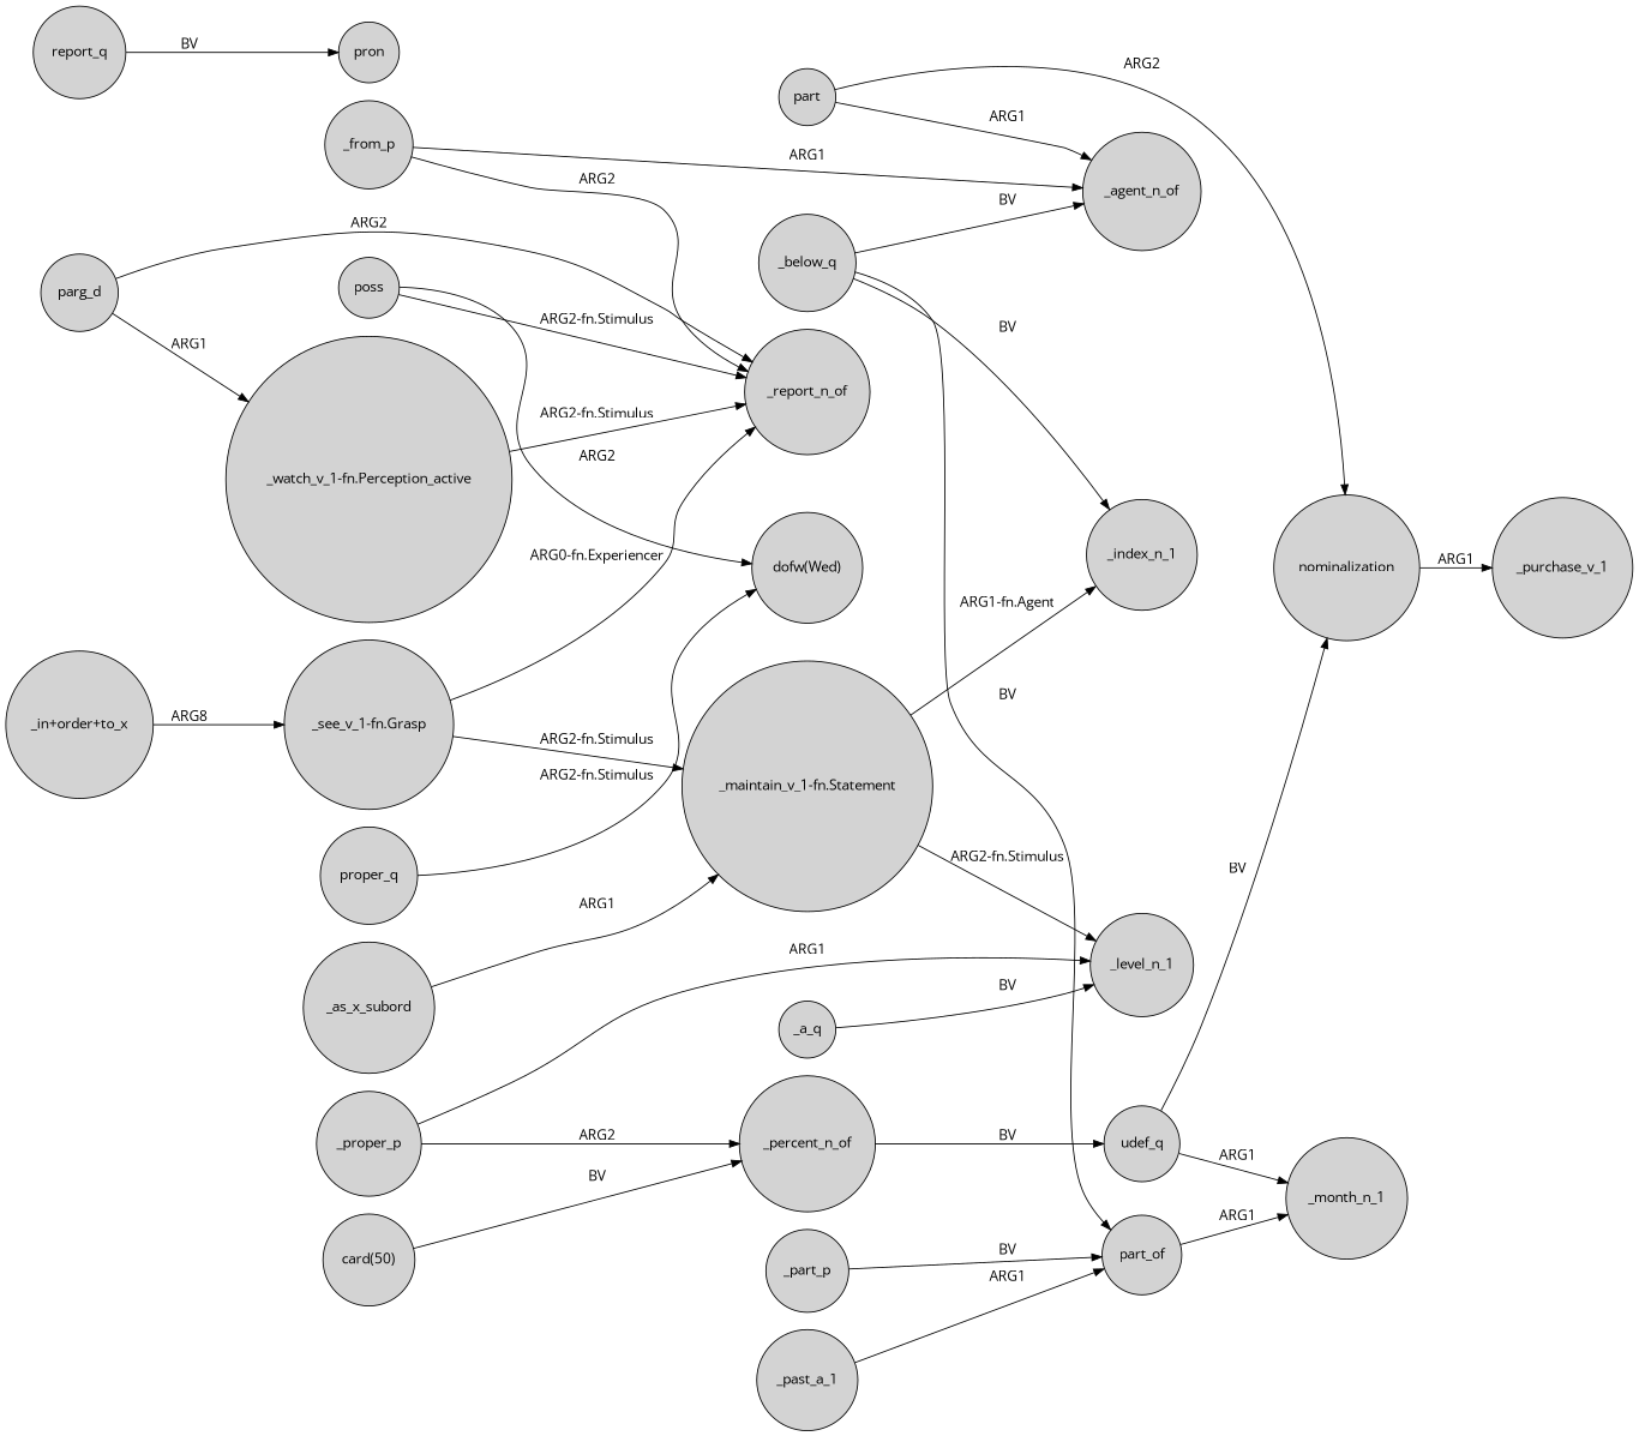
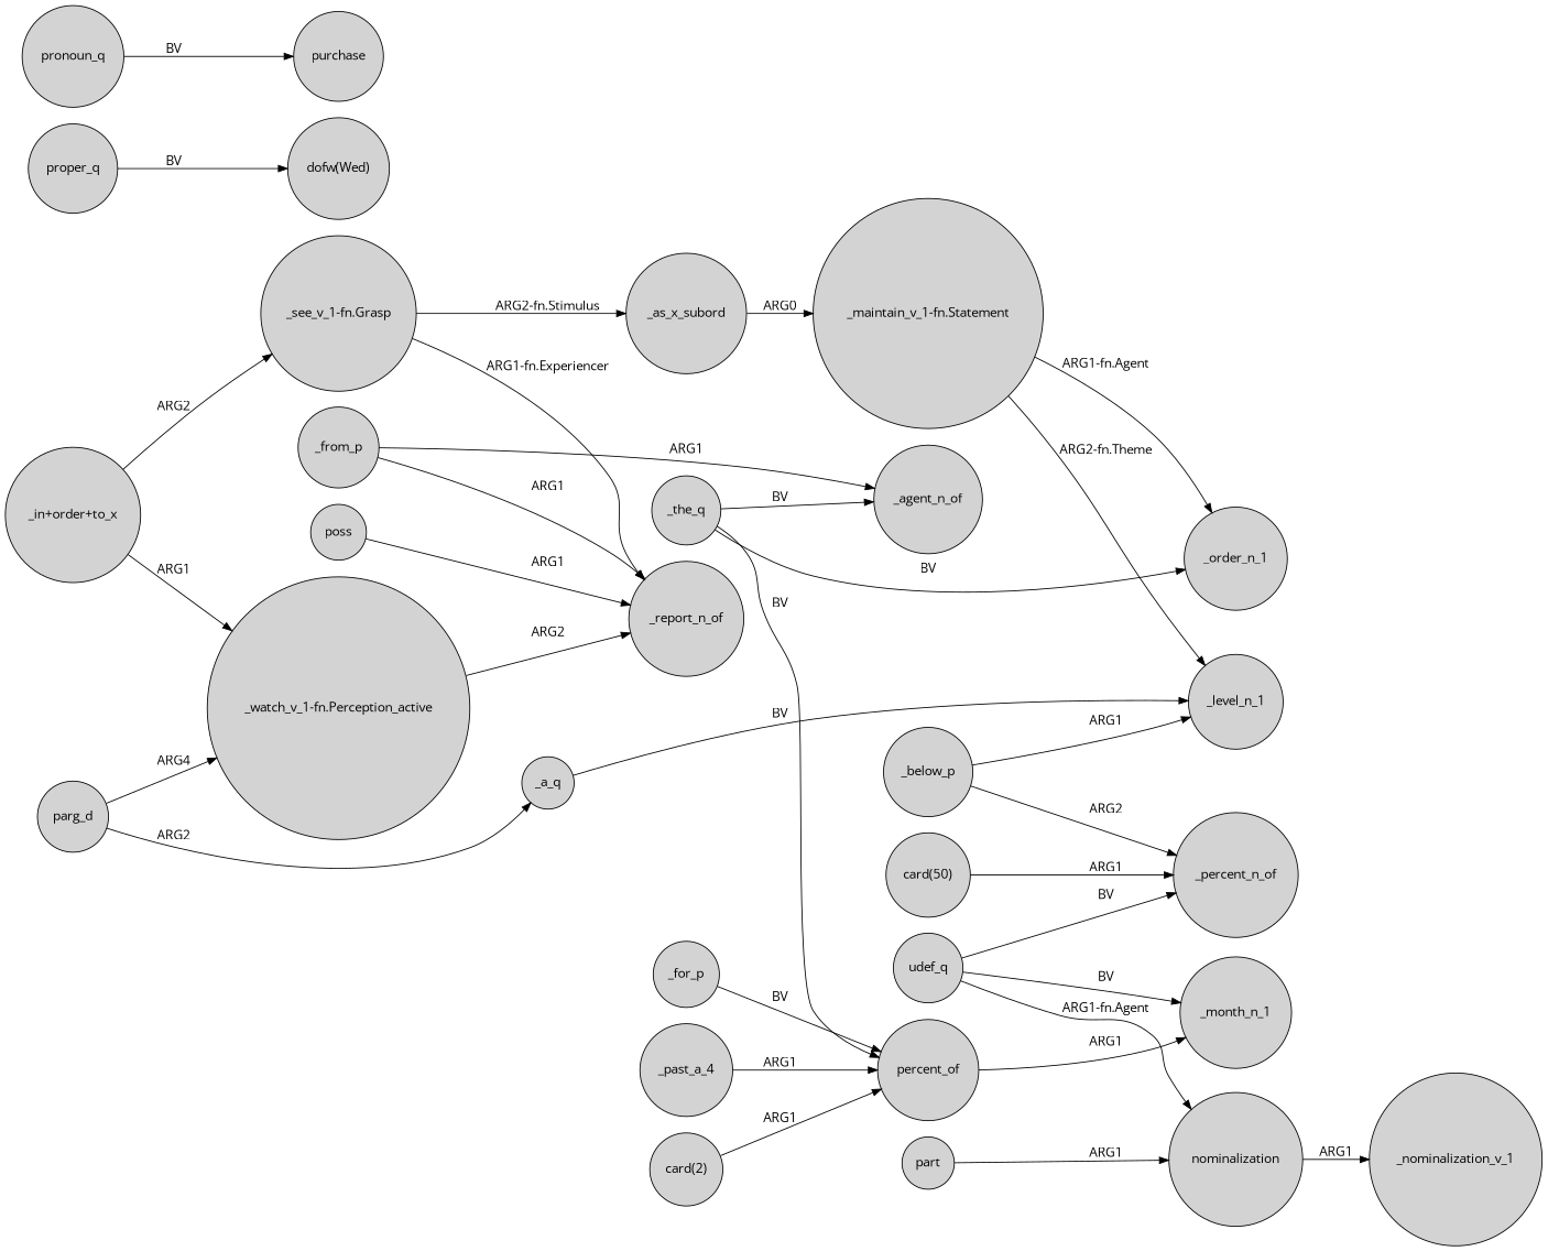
  digraph {
    fontname="Open Sans"
    rankdir=LR
    node [fontname="Open Sans" shape=circle style=filled]
    edge [fontname="Open Sans"]
-   _the_q [label=_below_q]
+   _the_q
    _agent_n_of
-   part_of
-   _index_n_1
+   part_of [label=percent_of]
+   _index_n_1 [label=_order_n_1]
    _month_n_1
    _from_p
    _report_n_of
    "_see_v_1-fn.Grasp"
    _as_x_subord
    "_maintain_v_1-fn.Statement"
    _level_n_1
    poss
    "dofw(Wed)"
    nominalization
-   _purchase_v_1
-   _below_p [label=_proper_p]
+   _purchase_v_1 [label=_nominalization_v_1]
+   _below_p
    _percent_n_of
    "_watch_v_1-fn.Perception_active"
-   _past_a_1
+   _past_a_1 [label=_past_a_4]
    n20 [label=part]
    "_in+order+to_x"
+   "card(2)"
    parg_d
    udef_q
-   _for_p [label=_part_p]
+   _for_p
    _a_q
-   pronoun_q [label=report_q]
-   pron
+   pronoun_q
+   pron [label=purchase]
    "card(50)"
    proper_q
    _the_q -> _agent_n_of [label=BV]
    _the_q -> part_of [label=BV]
    _the_q -> _index_n_1 [label=BV]
    part_of -> _month_n_1 [label=ARG1]
    _from_p -> _agent_n_of [label=ARG1]
-   _from_p -> _report_n_of [label=ARG2]
-   "_see_v_1-fn.Grasp" -> _report_n_of [label="ARG0-fn.Experiencer"]
-   "_see_v_1-fn.Grasp" -> "_maintain_v_1-fn.Statement" [label="ARG2-fn.Stimulus"]
-   _as_x_subord -> "_maintain_v_1-fn.Statement" [label=ARG1]
+   _from_p -> _report_n_of [label=ARG1]
+   "_see_v_1-fn.Grasp" -> _report_n_of [label="ARG1-fn.Experiencer"]
+   "_see_v_1-fn.Grasp" -> _as_x_subord [label="ARG2-fn.Stimulus"]
+   _as_x_subord -> "_maintain_v_1-fn.Statement" [label=ARG0]
    "_maintain_v_1-fn.Statement" -> _index_n_1 [label="ARG1-fn.Agent"]
-   "_maintain_v_1-fn.Statement" -> _level_n_1 [label="ARG2-fn.Stimulus"]
-   poss -> _report_n_of [label="ARG2-fn.Stimulus"]
-   poss -> "dofw(Wed)" [label=ARG2]
+   "_maintain_v_1-fn.Statement" -> _level_n_1 [label="ARG2-fn.Theme"]
+   poss -> _report_n_of [label=ARG1]
    nominalization -> _purchase_v_1 [label=ARG1]
    _below_p -> _level_n_1 [label=ARG1]
    _below_p -> _percent_n_of [label=ARG2]
-   "_watch_v_1-fn.Perception_active" -> _report_n_of [label="ARG2-fn.Stimulus"]
+   "_watch_v_1-fn.Perception_active" -> _report_n_of [label=ARG2]
    _past_a_1 -> part_of [label=ARG1]
-   n20 -> _agent_n_of [label=ARG1]
-   n20 -> nominalization [label=ARG2]
-   "_in+order+to_x" -> "_see_v_1-fn.Grasp" [label=ARG8]
-   parg_d -> _report_n_of [label=ARG2]
-   parg_d -> "_watch_v_1-fn.Perception_active" [label=ARG1]
-   udef_q -> _month_n_1 [label=ARG1]
-   udef_q -> nominalization [label=BV]
-   _percent_n_of -> udef_q [label=BV]
+   n20 -> nominalization [label=ARG1]
+   "_in+order+to_x" -> "_see_v_1-fn.Grasp" [label=ARG2]
+   "_in+order+to_x" -> "_watch_v_1-fn.Perception_active" [label=ARG1]
+   "card(2)" -> part_of [label=ARG1]
+   parg_d -> _a_q [label=ARG2]
+   parg_d -> "_watch_v_1-fn.Perception_active" [label=ARG4]
+   udef_q -> _month_n_1 [label=BV]
+   udef_q -> nominalization [label="ARG1-fn.Agent"]
+   udef_q -> _percent_n_of [label=BV]
    _for_p -> part_of [label=BV]
    _a_q -> _level_n_1 [label=BV]
    pronoun_q -> pron [label=BV]
-   "card(50)" -> _percent_n_of [label=BV]
-   proper_q -> "dofw(Wed)" [label="ARG2-fn.Stimulus"]
+   "card(50)" -> _percent_n_of [label=ARG1]
+   proper_q -> "dofw(Wed)" [label=BV]
  }
